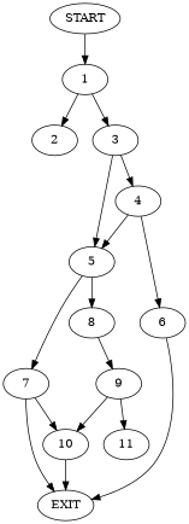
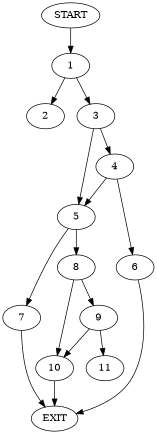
  digraph {
    n1 [label=START]
    1
    2
    3
    n5 [label=EXIT]
    4
    5
    6
    7
    8
    9
    10
    11
    n1 -> 1
    1 -> 2
    1 -> 3
    3 -> 4
    3 -> 5
    4 -> 5
    4 -> 6
    5 -> 7
    5 -> 8
    6 -> n5
    7 -> n5
    8 -> 9
-   7 -> 10
+   8 -> 10
    9 -> 10
    9 -> 11
    10 -> n5
  }
